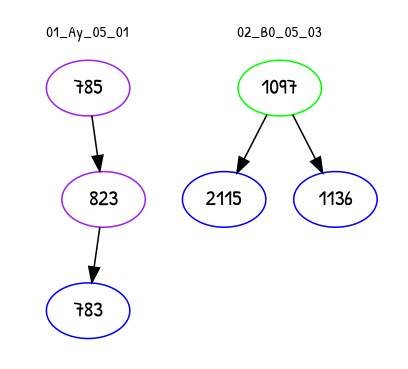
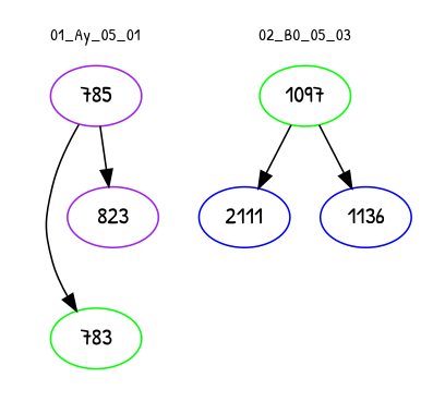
  digraph {
    fontname="Patrick Hand"
    node [color=purple fontname="Patrick Hand"]
    edge [color=black fontname="Patrick Hand"]
    n1 [label=785]
-   n2 [color=blue label=783]
+   n2 [color=green label=783]
    n3 [label=823]
    n4 [color=green label=1097]
-   n5 [color=blue label=2115]
+   n5 [color=blue label=2111]
    n6 [color=blue label=1136]
    subgraph cluster_1 {
      color=white
      fontsize=10
      label="01_Ay_05_01"
      n1
      n2
      n3
    }
    subgraph cluster_2 {
      color=white
      fontsize=10
      label="02_B0_05_03"
      n4
      n5
      n6
    }
-   n3 -> n2
+   n1 -> n2
    n1 -> n3
    n4 -> n5
    n4 -> n6
  }
